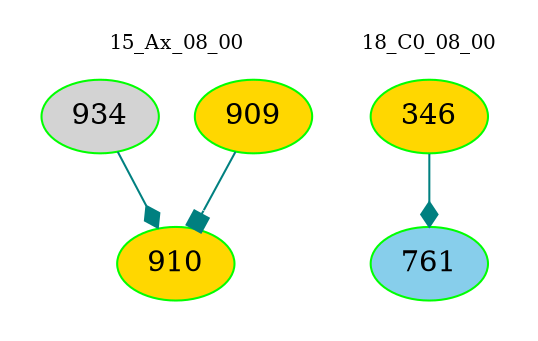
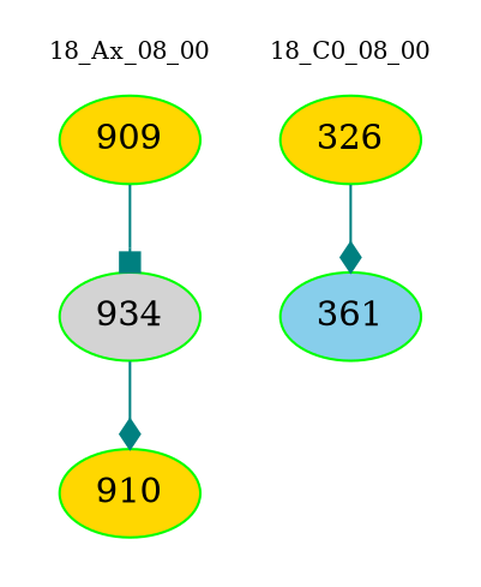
  digraph {
    node [color=green fillcolor=gold style=filled]
    edge [arrowhead=diamond color=teal]
    n1 [label=909]
    n2 [fillcolor=lightgrey label=934]
    n3 [label=910]
-   n4 [label=346]
-   n5 [fillcolor=skyblue label=761]
+   n4 [label=326]
+   n5 [fillcolor=skyblue label=361]
    subgraph cluster_1 {
      color=white
      fontsize=10
-     label="15_Ax_08_00"
+     label="18_Ax_08_00"
      n1
      n2
      n3
    }
    subgraph cluster_2 {
      color=white
      fontsize=10
      label="18_C0_08_00"
      n4
      n5
    }
-   n1 -> n3 [arrowhead=box]
+   n1 -> n2 [arrowhead=box]
    n2 -> n3
    n4 -> n5
  }
